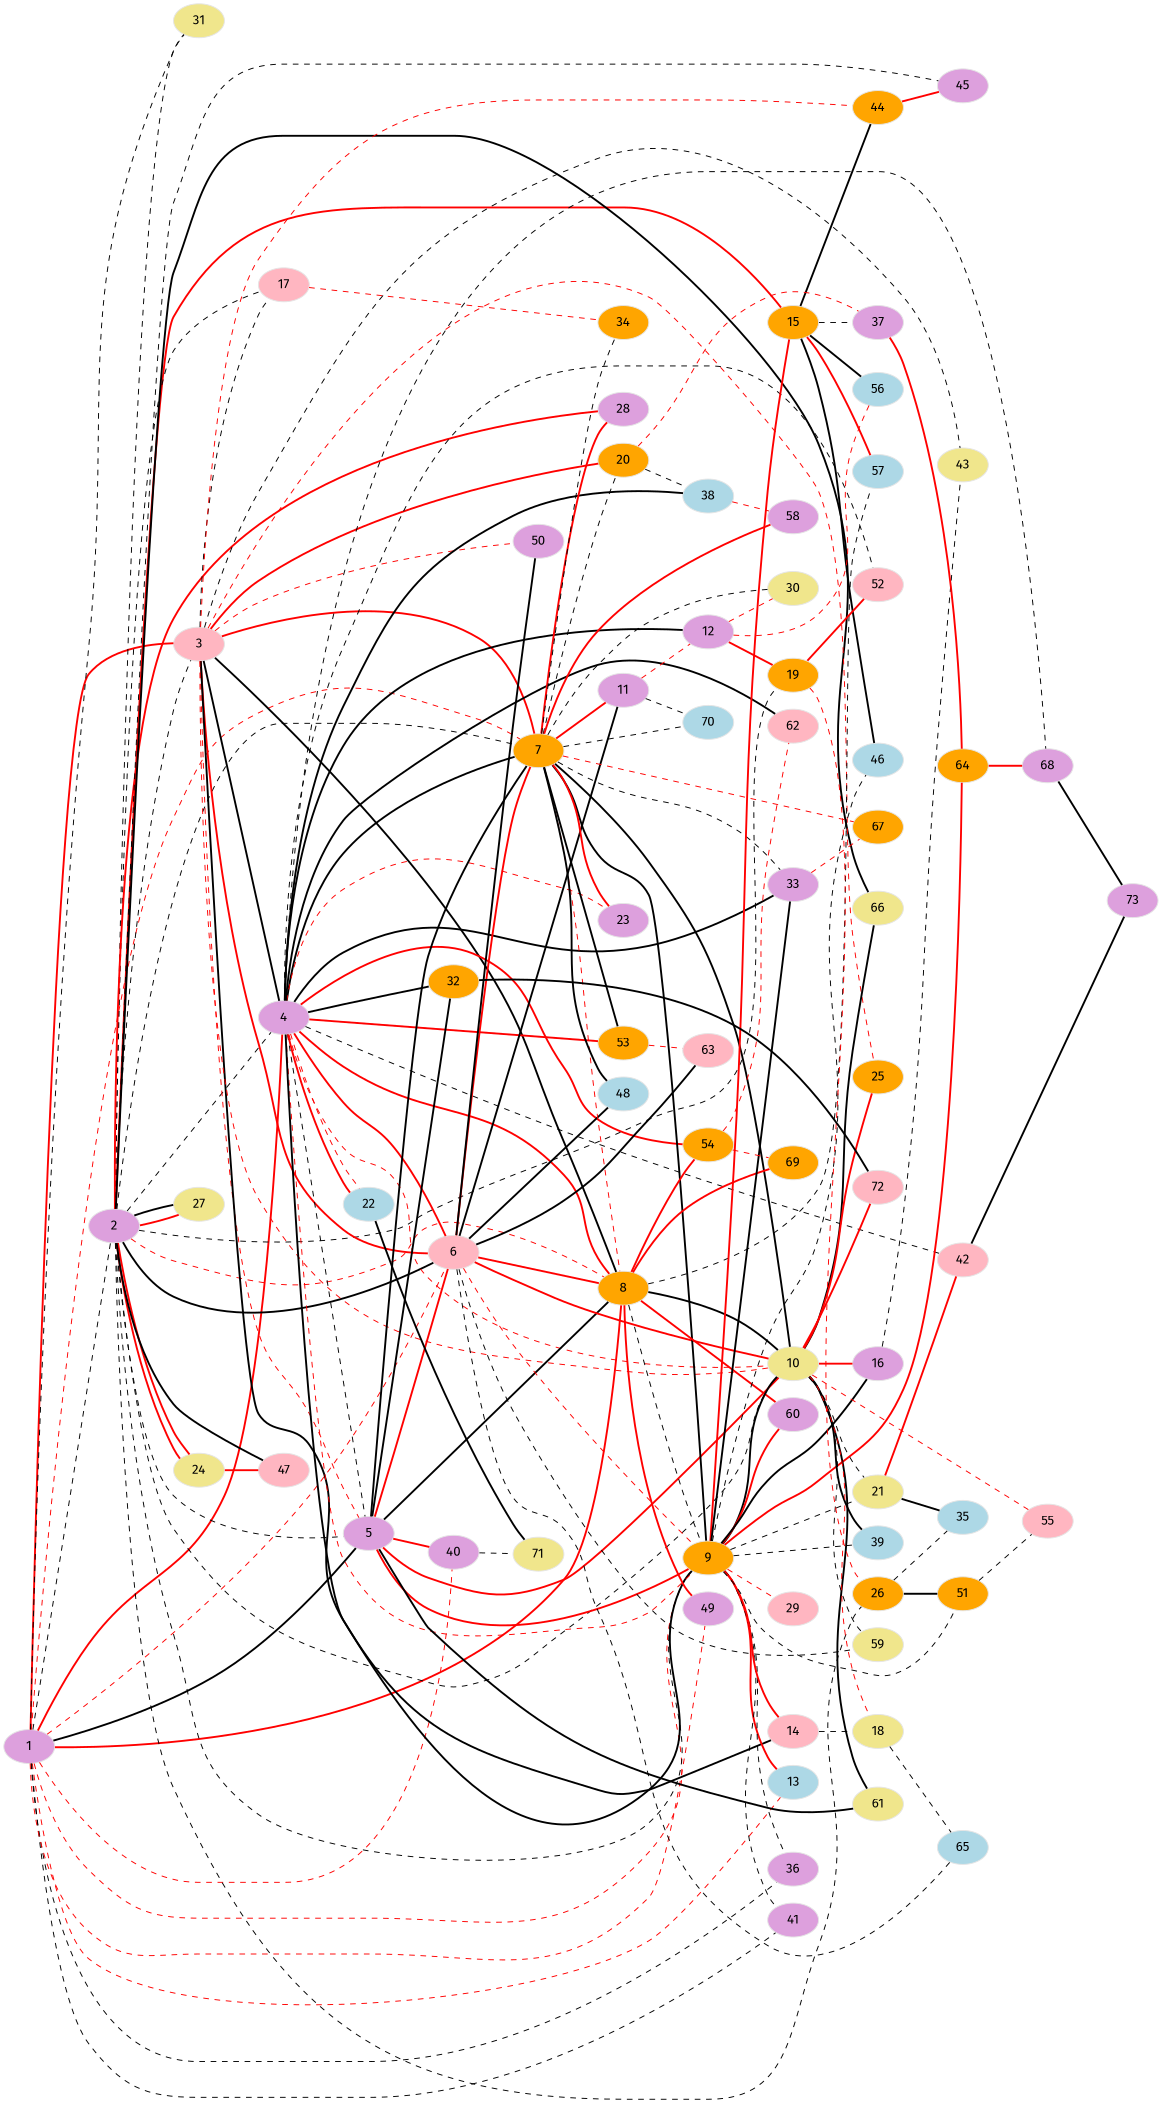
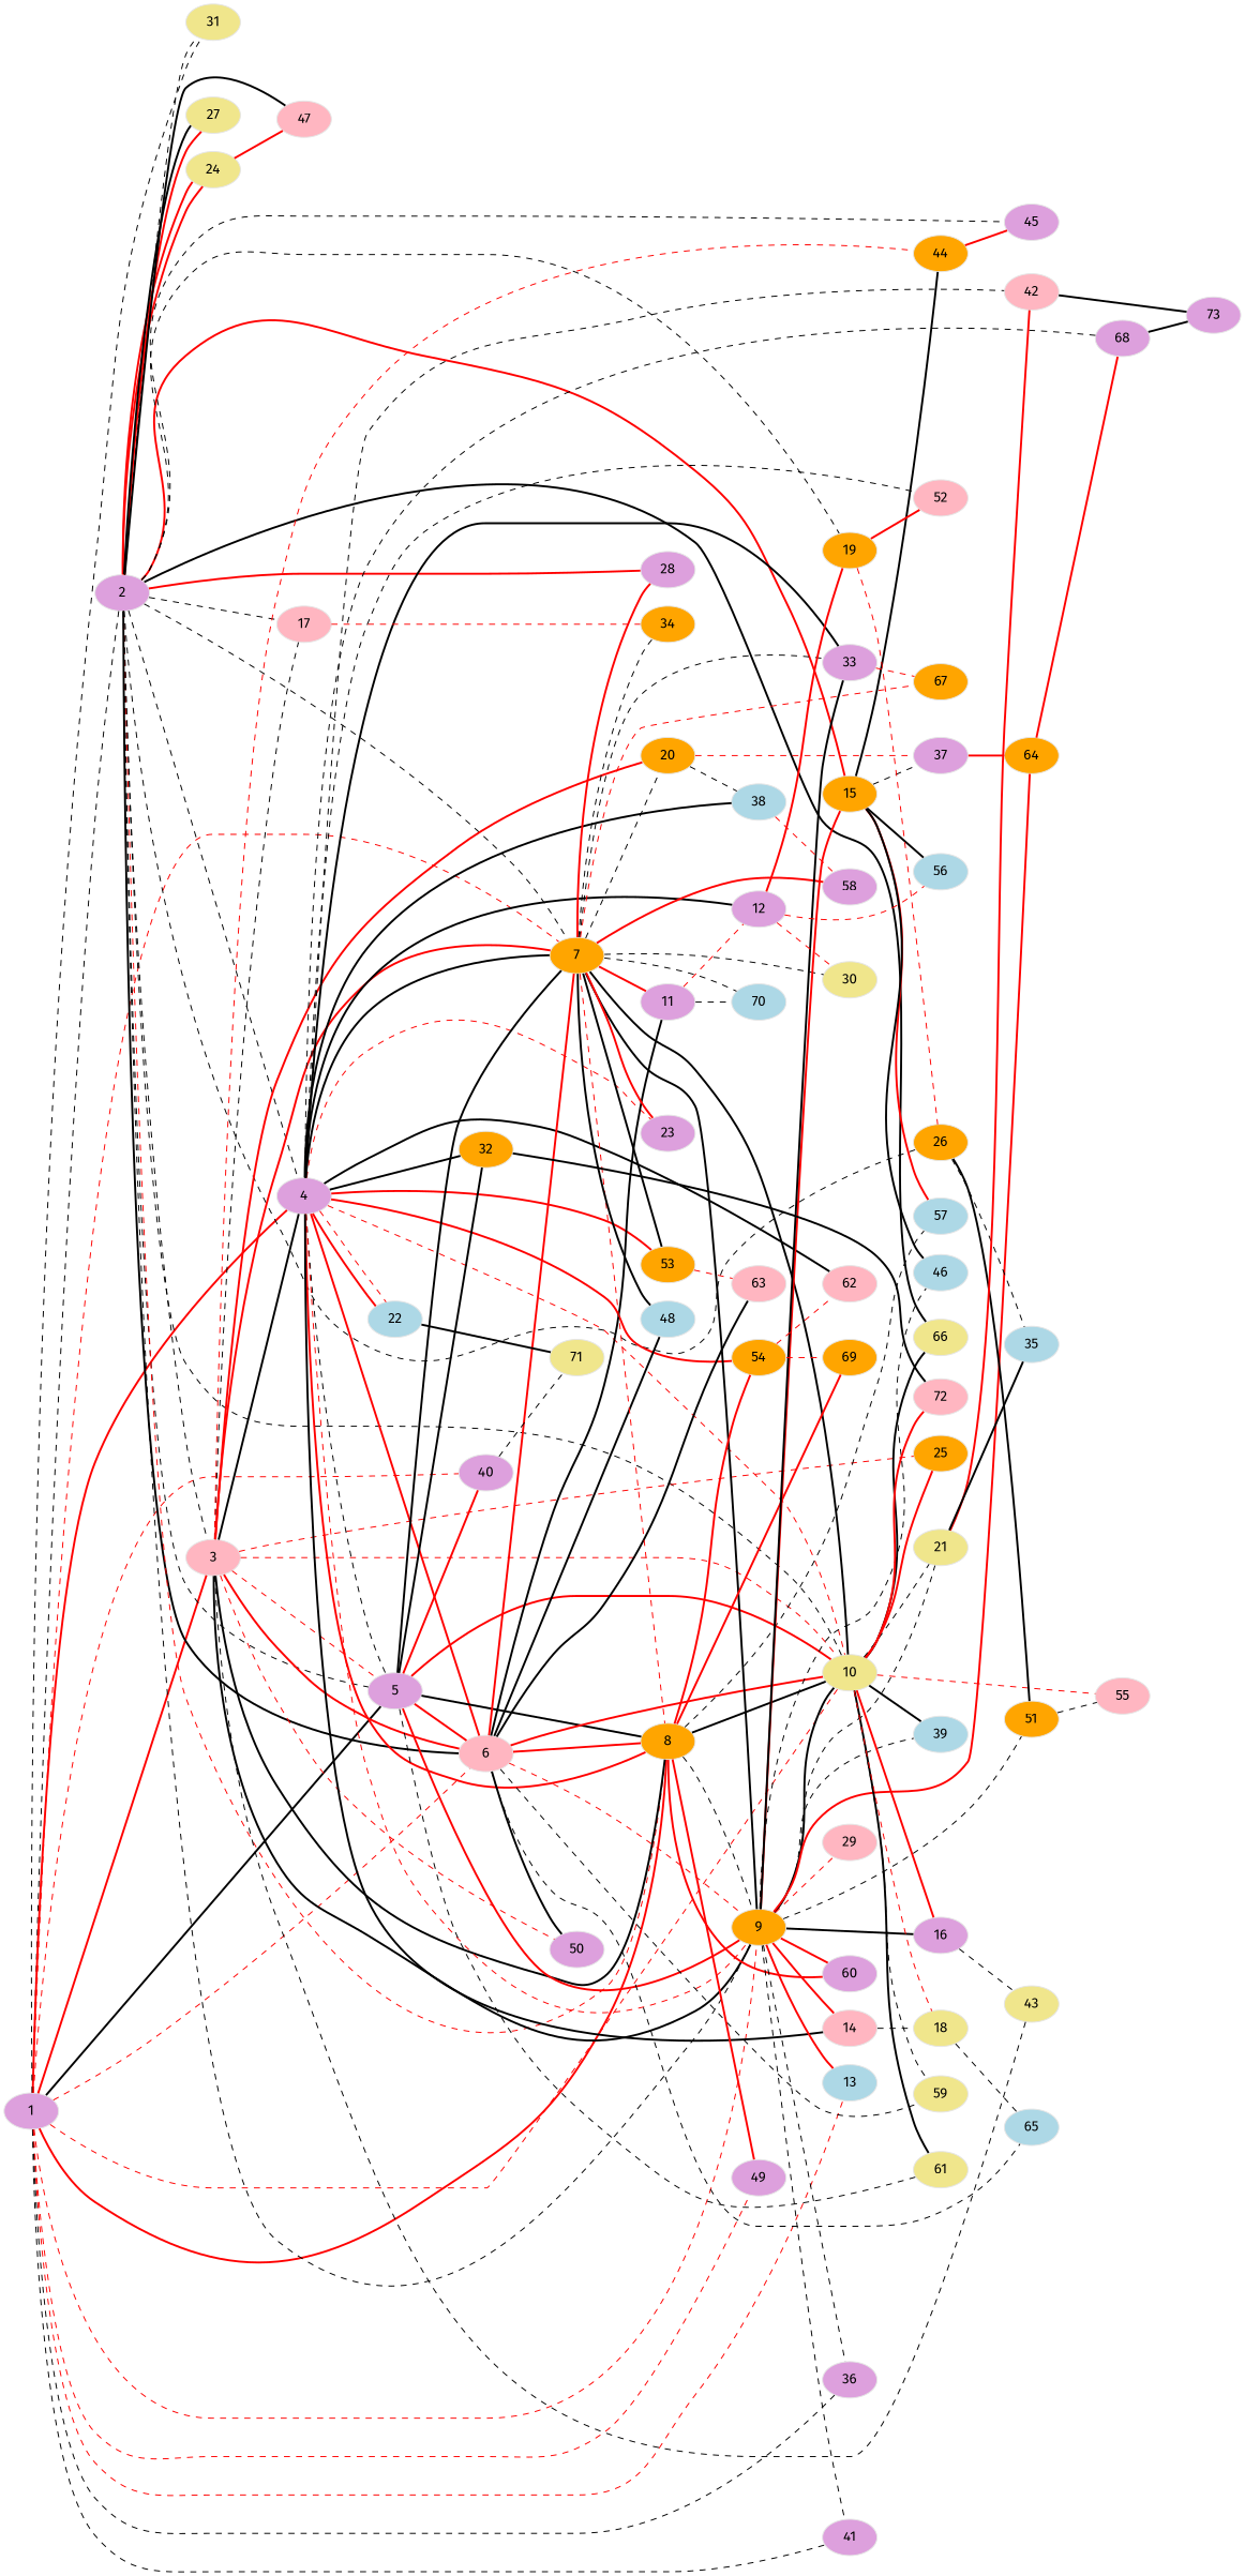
  graph {
    fontname="Fira Sans"
    rankdir=LR
    node [color=gray90 fillcolor=plum fontname="Fira Sans" style=filled]
    edge [color=black fontname="Fira Sans" style=bold]
    1
    2
    3 [fillcolor=lightpink]
    4
    5
    6 [fillcolor=lightpink]
    7 [fillcolor=orange]
    8 [fillcolor=orange]
    9 [fillcolor=orange]
    10 [fillcolor=khaki]
    13 [fillcolor=lightblue]
    31 [fillcolor=khaki]
    36
    40
    41
    49
    15 [fillcolor=orange]
    17 [fillcolor=lightpink]
    19 [fillcolor=orange]
    24 [fillcolor=khaki]
    26 [fillcolor=orange]
    27 [fillcolor=khaki]
    28
    45
    47 [fillcolor=lightpink]
    66 [fillcolor=khaki]
    20 [fillcolor=orange]
    25 [fillcolor=orange]
    43 [fillcolor=khaki]
    44 [fillcolor=orange]
    50
    12
    14 [fillcolor=lightpink]
    22 [fillcolor=lightblue]
    23
    32 [fillcolor=orange]
    38 [fillcolor=lightblue]
    42 [fillcolor=lightpink]
    52 [fillcolor=lightpink]
    53 [fillcolor=orange]
    54 [fillcolor=orange]
    62 [fillcolor=lightpink]
    68
    33
    61 [fillcolor=khaki]
    11
    48 [fillcolor=lightblue]
    59 [fillcolor=khaki]
    63 [fillcolor=lightpink]
    65 [fillcolor=lightblue]
    30 [fillcolor=khaki]
    34 [fillcolor=orange]
    58
    67 [fillcolor=orange]
    70 [fillcolor=lightblue]
    57 [fillcolor=lightblue]
    60
    69 [fillcolor=orange]
    29 [fillcolor=lightpink]
    16
    21 [fillcolor=khaki]
    39 [fillcolor=lightblue]
    46 [fillcolor=lightblue]
    51 [fillcolor=orange]
    64 [fillcolor=orange]
    18 [fillcolor=khaki]
    55 [fillcolor=lightpink]
    72 [fillcolor=lightpink]
    71 [fillcolor=khaki]
    56 [fillcolor=lightblue]
    37
    35 [fillcolor=lightblue]
    73
    1 -- 2 [style=dashed]
    1 -- 3 [color=red]
    1 -- 4 [color=red]
    1 -- 5
    1 -- 6 [color=red style=dashed]
    1 -- 7 [color=red style=dashed]
    1 -- 8 [color=red]
    1 -- 9 [color=red style=dashed]
+   1 -- 10 [color=red style=dashed]
    1 -- 13 [color=red style=dashed]
    1 -- 31 [style=dashed]
    1 -- 36 [style=dashed]
    1 -- 40 [color=red style=dashed]
    1 -- 41 [style=dashed]
    1 -- 49 [color=red style=dashed]
    2 -- 3 [style=dashed]
    2 -- 4 [style=dashed]
    2 -- 5 [style=dashed]
    2 -- 6
    2 -- 7 [style=dashed]
    2 -- 8 [color=red style=dashed]
    2 -- 9 [style=dashed]
    2 -- 10 [style=dashed]
    2 -- 31 [style=dashed]
    2 -- 15 [color=red]
    2 -- 17 [style=dashed]
    2 -- 19 [style=dashed]
    2 -- 24 [color=red]
    2 -- 24 [color=red]
    2 -- 26 [style=dashed]
    2 -- 27 [color=red]
    2 -- 27
    2 -- 28 [color=red]
    2 -- 45 [style=dashed]
    2 -- 47
    2 -- 66
    3 -- 4
    3 -- 5 [color=red style=dashed]
    3 -- 6 [color=red]
    3 -- 7 [color=red]
    3 -- 8
    3 -- 9
    3 -- 10 [color=red style=dashed]
    3 -- 17 [style=dashed]
    3 -- 20 [color=red]
    3 -- 25 [color=red style=dashed]
    3 -- 43 [style=dashed]
    3 -- 44 [color=red style=dashed]
    3 -- 50 [color=red style=dashed]
    4 -- 5 [style=dashed]
    4 -- 6 [color=red]
    4 -- 7
    4 -- 8 [color=red]
    4 -- 9 [color=red style=dashed]
    4 -- 10 [color=red style=dashed]
    4 -- 12
    4 -- 14
    4 -- 22 [color=red]
    4 -- 22 [color=red style=dashed]
    4 -- 23 [color=red style=dashed]
    4 -- 32
    4 -- 38
    4 -- 42 [style=dashed]
    4 -- 52 [style=dashed]
    4 -- 53 [color=red]
    4 -- 54 [color=red]
    4 -- 62
    4 -- 68 [style=dashed]
    4 -- 33
    5 -- 6 [color=red]
    5 -- 7
    5 -- 8
    5 -- 9 [color=red]
    5 -- 10 [color=red]
    5 -- 40 [color=red]
    5 -- 32
-   5 -- 61
+   5 -- 61 [style=dashed]
    6 -- 7 [color=red]
    6 -- 8 [color=red]
    6 -- 9 [color=red style=dashed]
    6 -- 10 [color=red]
    6 -- 50
    6 -- 11
    6 -- 48
    6 -- 59 [style=dashed]
    6 -- 63
    6 -- 65 [style=dashed]
    7 -- 8 [color=red style=dashed]
    7 -- 9
    7 -- 10
    7 -- 28 [color=red]
    7 -- 20 [style=dashed]
    7 -- 23 [color=red]
    7 -- 53
    7 -- 33 [style=dashed]
    7 -- 11 [color=red]
    7 -- 48
    7 -- 30 [style=dashed]
    7 -- 34 [style=dashed]
    7 -- 58 [color=red]
    7 -- 67 [color=red style=dashed]
    7 -- 70 [style=dashed]
    8 -- 9 [style=dashed]
    8 -- 10
    8 -- 49 [color=red]
    8 -- 54 [color=red]
    8 -- 57 [style=dashed]
    8 -- 60 [color=red]
    8 -- 69 [color=red]
    9 -- 10
    9 -- 13 [color=red]
    9 -- 36 [style=dashed]
    9 -- 41 [style=dashed]
    9 -- 15 [color=red]
    9 -- 14 [color=red]
    9 -- 33
    9 -- 60 [color=red]
    9 -- 29 [color=red style=dashed]
    9 -- 16
    9 -- 21 [style=dashed]
    9 -- 39 [style=dashed]
    9 -- 46 [style=dashed]
    9 -- 51 [style=dashed]
    9 -- 64 [color=red]
    10 -- 66
    10 -- 25 [color=red]
    10 -- 61
    10 -- 59 [style=dashed]
    10 -- 16 [color=red]
    10 -- 21 [style=dashed]
    10 -- 39
    10 -- 18 [color=red style=dashed]
    10 -- 55 [color=red style=dashed]
    10 -- 72 [color=red]
    40 -- 71 [style=dashed]
    15 -- 44
    15 -- 57 [color=red]
    15 -- 46
    15 -- 56
    15 -- 37 [style=dashed]
    17 -- 34 [color=red style=dashed]
    19 -- 26 [color=red style=dashed]
    19 -- 52 [color=red]
    24 -- 47 [color=red]
    26 -- 51
    26 -- 35 [style=dashed]
    20 -- 38 [style=dashed]
    20 -- 37 [color=red style=dashed]
    44 -- 45 [color=red]
    12 -- 19 [color=red]
    12 -- 30 [color=red style=dashed]
    12 -- 56 [color=red style=dashed]
    14 -- 18 [style=dashed]
    22 -- 71
    32 -- 72
    38 -- 58 [color=red style=dashed]
    42 -- 73
    53 -- 63 [color=red style=dashed]
    54 -- 62 [color=red style=dashed]
    54 -- 69 [color=red style=dashed]
    68 -- 73
    33 -- 67 [color=red style=dashed]
    11 -- 12 [color=red style=dashed]
    11 -- 70 [style=dashed]
    16 -- 43 [style=dashed]
    21 -- 42 [color=red]
    21 -- 35
    51 -- 55 [style=dashed]
    64 -- 68 [color=red]
    18 -- 65 [style=dashed]
    37 -- 64 [color=red]
  }
